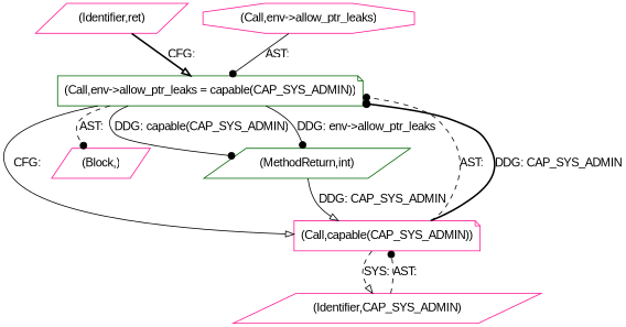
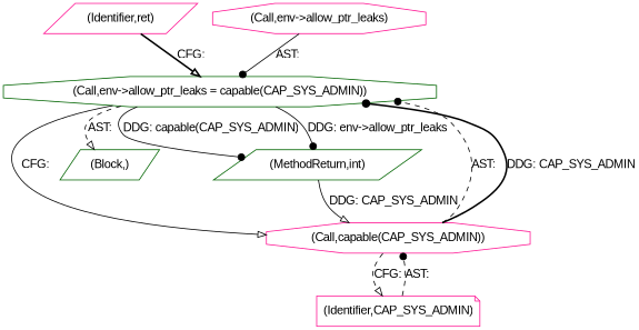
  digraph {
    fontname="Liberation Sans"
    node [color=deeppink fontname="Liberation Sans" shape=parallelogram]
    edge [arrowhead=dot fontname="Liberation Sans" style=solid]
-   n1 [color=darkgreen label="(Call,env->allow_ptr_leaks = capable(CAP_SYS_ADMIN))" shape=note]
-   n2 [label="(Call,capable(CAP_SYS_ADMIN))" shape=note]
-   n3 [label="(Block,)"]
+   n1 [color=darkgreen label="(Call,env->allow_ptr_leaks = capable(CAP_SYS_ADMIN))" shape=octagon]
+   n2 [label="(Call,capable(CAP_SYS_ADMIN))" shape=octagon]
+   n3 [color=darkgreen label="(Block,)"]
    n4 [color=darkgreen label="(MethodReturn,int)"]
-   n5 [label="(Identifier,CAP_SYS_ADMIN)"]
+   n5 [label="(Identifier,CAP_SYS_ADMIN)" shape=note]
    n6 [label="(Identifier,ret)"]
    n7 [label="(Call,env->allow_ptr_leaks)" shape=octagon]
    n1 -> n2 [arrowhead=onormal label="CFG: "]
-   n1 -> n3 [label="AST: " style=dashed]
+   n1 -> n3 [arrowhead=onormal label="AST: " style=dashed]
    n1 -> n4 [label="DDG: capable(CAP_SYS_ADMIN)"]
    n1 -> n4 [label="DDG: env->allow_ptr_leaks"]
    n2 -> n1 [label="AST: " style=dashed]
    n2 -> n1 [label="DDG: CAP_SYS_ADMIN" style=bold]
-   n2 -> n5 [arrowhead=onormal label="SYS: " style=dashed]
+   n2 -> n5 [arrowhead=onormal label="CFG: " style=dashed]
    n4 -> n2 [arrowhead=onormal label="DDG: CAP_SYS_ADMIN"]
    n5 -> n2 [label="AST: " style=dashed]
    n6 -> n1 [arrowhead=onormal label="CFG: " style=bold]
    n7 -> n1 [label="AST: "]
  }
